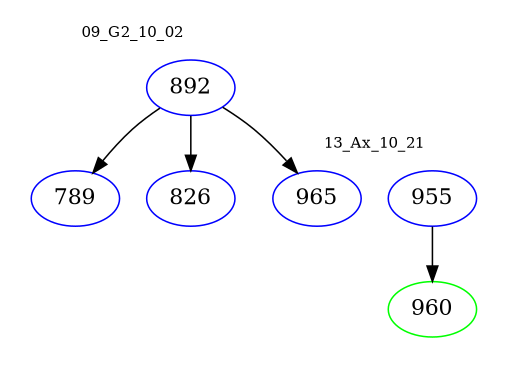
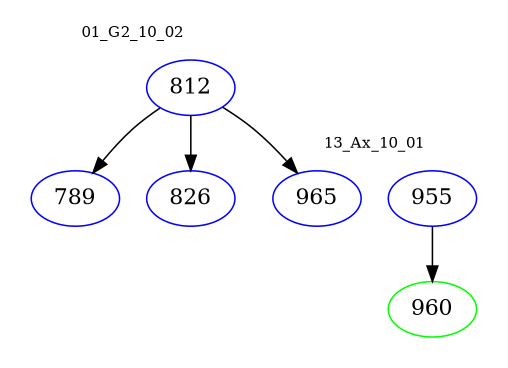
  digraph {
    node [color=blue]
    edge [color=black]
    n1 [label=955]
    n2 [label=965]
    n3 [color=green label=960]
-   n4 [label=892]
+   n4 [label=812]
    n5 [label=789]
    n6 [label=826]
    subgraph cluster_1 {
      color=white
      fontsize=10
-     label="13_Ax_10_21"
+     label="13_Ax_10_01"
      n1
      n2
      n3
    }
    subgraph cluster_2 {
      color=white
      fontsize=10
-     label="09_G2_10_02"
+     label="01_G2_10_02"
      n4
      n5
      n6
    }
    n1 -> n3
    n4 -> n2
    n4 -> n5
    n4 -> n6
  }
